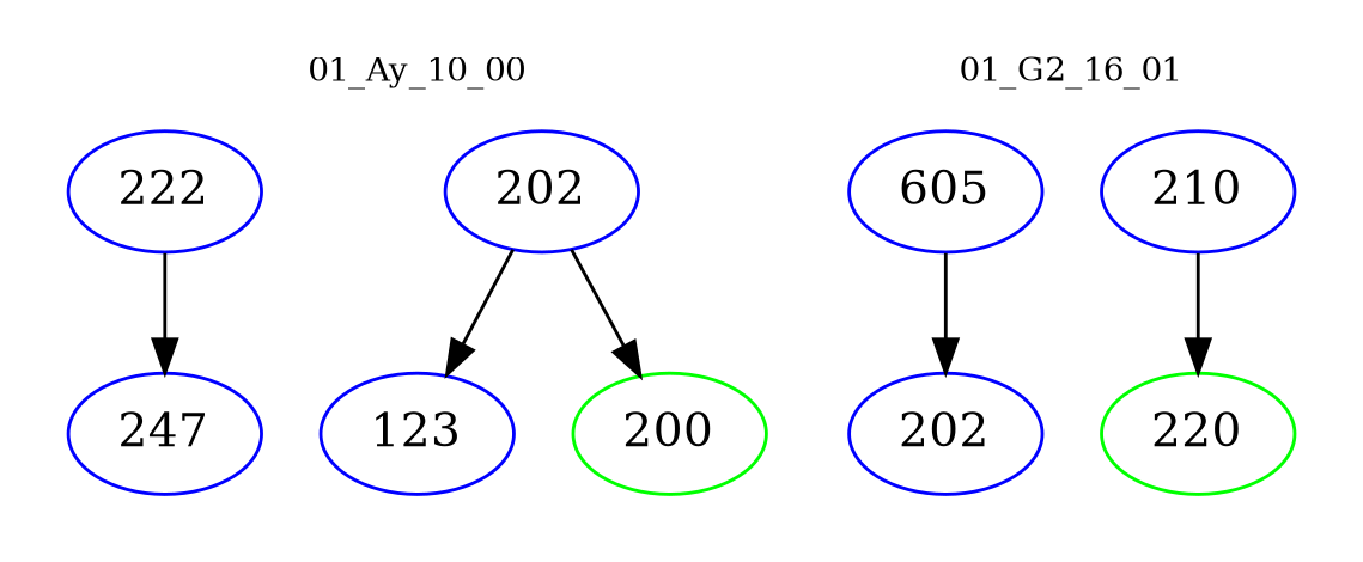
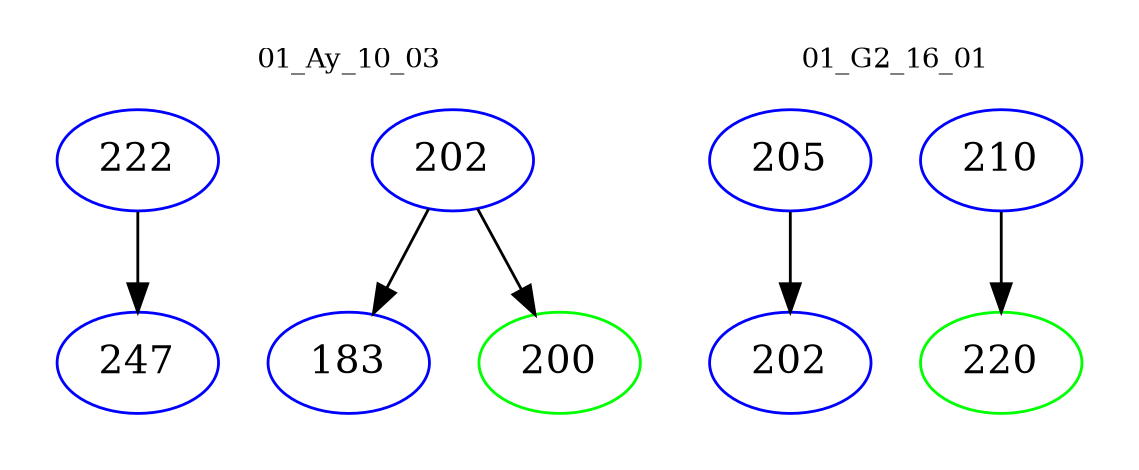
  digraph {
    node [color=blue]
    edge [color=black]
    n1 [label=202]
-   n2 [label=123]
+   n2 [label=183]
    n3 [color=green label=200]
    n4 [label=222]
    n5 [label=247]
    n6 [label=210]
    n7 [color=green label=220]
-   n8 [label=605]
+   n8 [label=205]
    n9 [label=202]
    subgraph cluster_1 {
      color=white
      fontsize=10
-     label="01_Ay_10_00"
+     label="01_Ay_10_03"
      n1
      n2
      n3
      n4
      n5
    }
    subgraph cluster_2 {
      color=white
      fontsize=10
      label="01_G2_16_01"
      n6
      n7
      n8
      n9
    }
    n1 -> n2
    n1 -> n3
    n4 -> n5
    n6 -> n7
    n8 -> n9
  }
